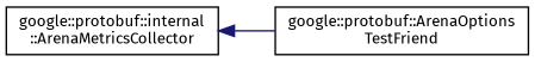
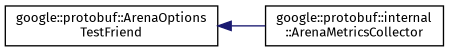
  digraph {
    rankdir=LR
    fontname="Fira Sans"
    node [color=black fillcolor=white fontname="Fira Sans" fontsize=10 shape=record style=filled]
    n1 [height=0.2 label="google::protobuf::internal\l::ArenaMetricsCollector" width=0.4]
    n2 [height=0.2 label="google::protobuf::ArenaOptions\lTestFriend" width=0.4]
-   n1 -> n2 [color=midnightblue dir=back fontname="Fira Sans" fontsize=10 labelfontname=Helvetica labelfontsize=10 style=solid]
+   n2 -> n1 [color=midnightblue dir=back fontname="Fira Sans" fontsize=10 labelfontname=Helvetica labelfontsize=10 style=solid]
  }
